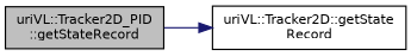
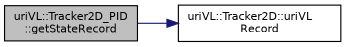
  digraph {
    rankdir=LR
    node [color=black fontname=Helvetica fontsize=10 shape=record style=filled]
    n1 [fillcolor=grey75 fontcolor=black height=0.2 label="uriVL::Tracker2D_PID\l::getStateRecord" width=0.4]
-   n2 [fillcolor=white height=0.2 label="uriVL::Tracker2D::getState\lRecord" width=0.4]
+   n2 [fillcolor=white height=0.2 label="uriVL::Tracker2D::uriVL\lRecord" width=0.4]
    n1 -> n2 [color=midnightblue fontname=Helvetica fontsize=10 labelfontname=Helvetica labelfontsize=10 style=solid]
  }
